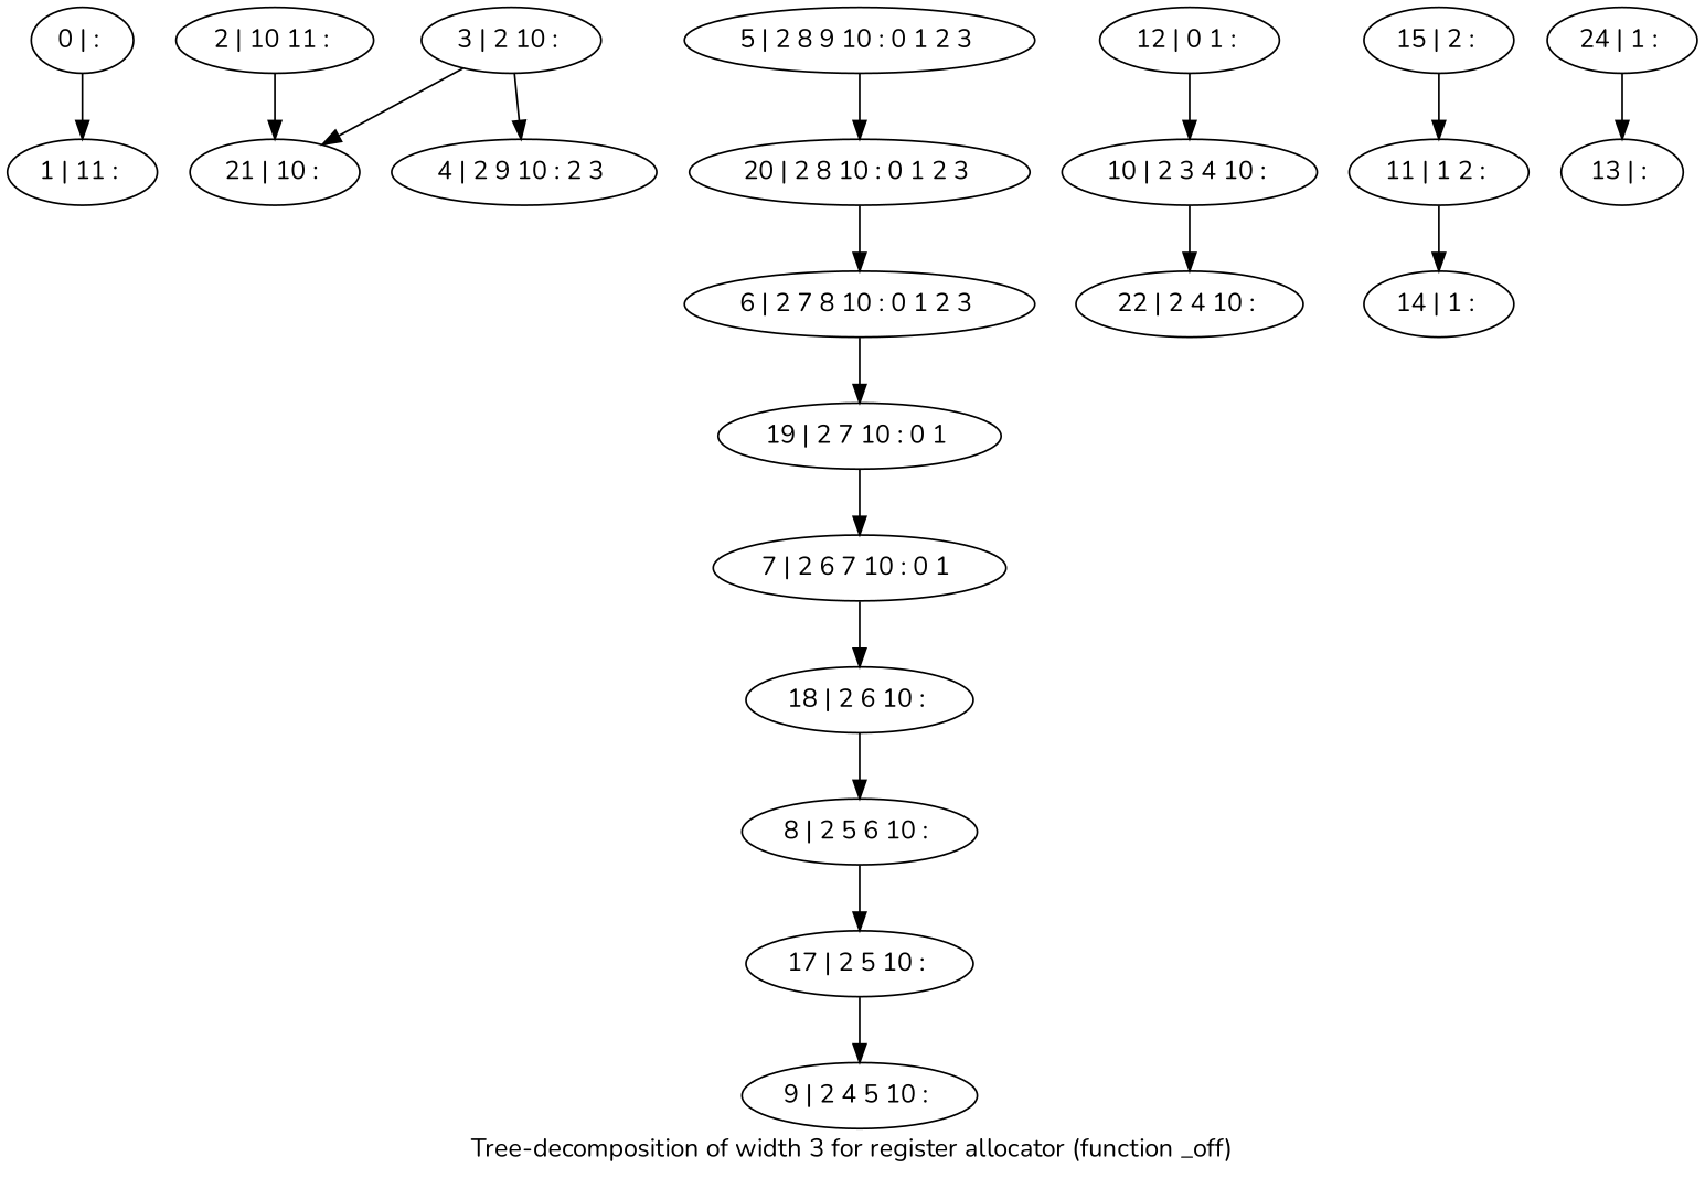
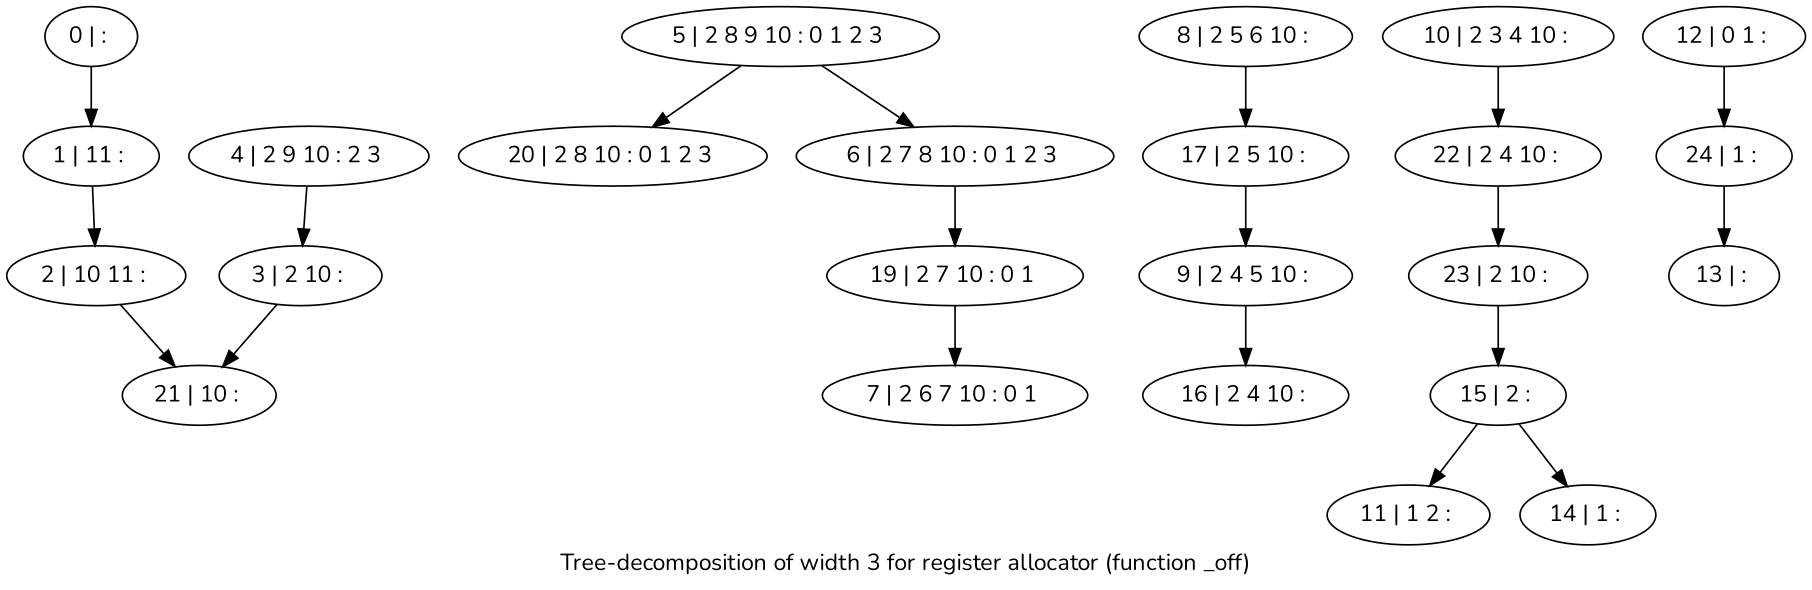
  digraph {
    fontname=Nunito
    label="Tree-decomposition of width 3 for register allocator (function _off)"
    node [fontname=Nunito]
    edge [fontname=Nunito]
    n1 [label="0 | : "]
    n2 [label="1 | 11 : "]
    n3 [label="2 | 10 11 : "]
    n4 [label="21 | 10 : "]
    n5 [label="3 | 2 10 : "]
    n6 [label="4 | 2 9 10 : 2 3 "]
    n7 [label="5 | 2 8 9 10 : 0 1 2 3 "]
    n8 [label="20 | 2 8 10 : 0 1 2 3 "]
    n9 [label="6 | 2 7 8 10 : 0 1 2 3 "]
    n10 [label="19 | 2 7 10 : 0 1 "]
    n11 [label="7 | 2 6 7 10 : 0 1 "]
-   n12 [label="18 | 2 6 10 : "]
    n13 [label="8 | 2 5 6 10 : "]
    n14 [label="17 | 2 5 10 : "]
    n15 [label="9 | 2 4 5 10 : "]
+   n16 [label="16 | 2 4 10 : "]
    n17 [label="10 | 2 3 4 10 : "]
    n18 [label="22 | 2 4 10 : "]
+   n19 [label="23 | 2 10 : "]
    n20 [label="11 | 1 2 : "]
    n21 [label="14 | 1 : "]
    n22 [label="12 | 0 1 : "]
    n23 [label="24 | 1 : "]
    n24 [label="13 | : "]
    n25 [label="15 | 2 : "]
    n1 -> n2
+   n2 -> n3
    n3 -> n4
    n5 -> n4
-   n5 -> n6
+   n6 -> n5
    n7 -> n8
-   n8 -> n9
+   n7 -> n9
    n9 -> n10
    n10 -> n11
-   n11 -> n12
-   n12 -> n13
    n13 -> n14
    n14 -> n15
+   n15 -> n16
    n17 -> n18
-   n20 -> n21
-   n22 -> n17
+   n18 -> n19
+   n19 -> n25
+   n25 -> n21
+   n22 -> n23
    n23 -> n24
    n25 -> n20
  }
